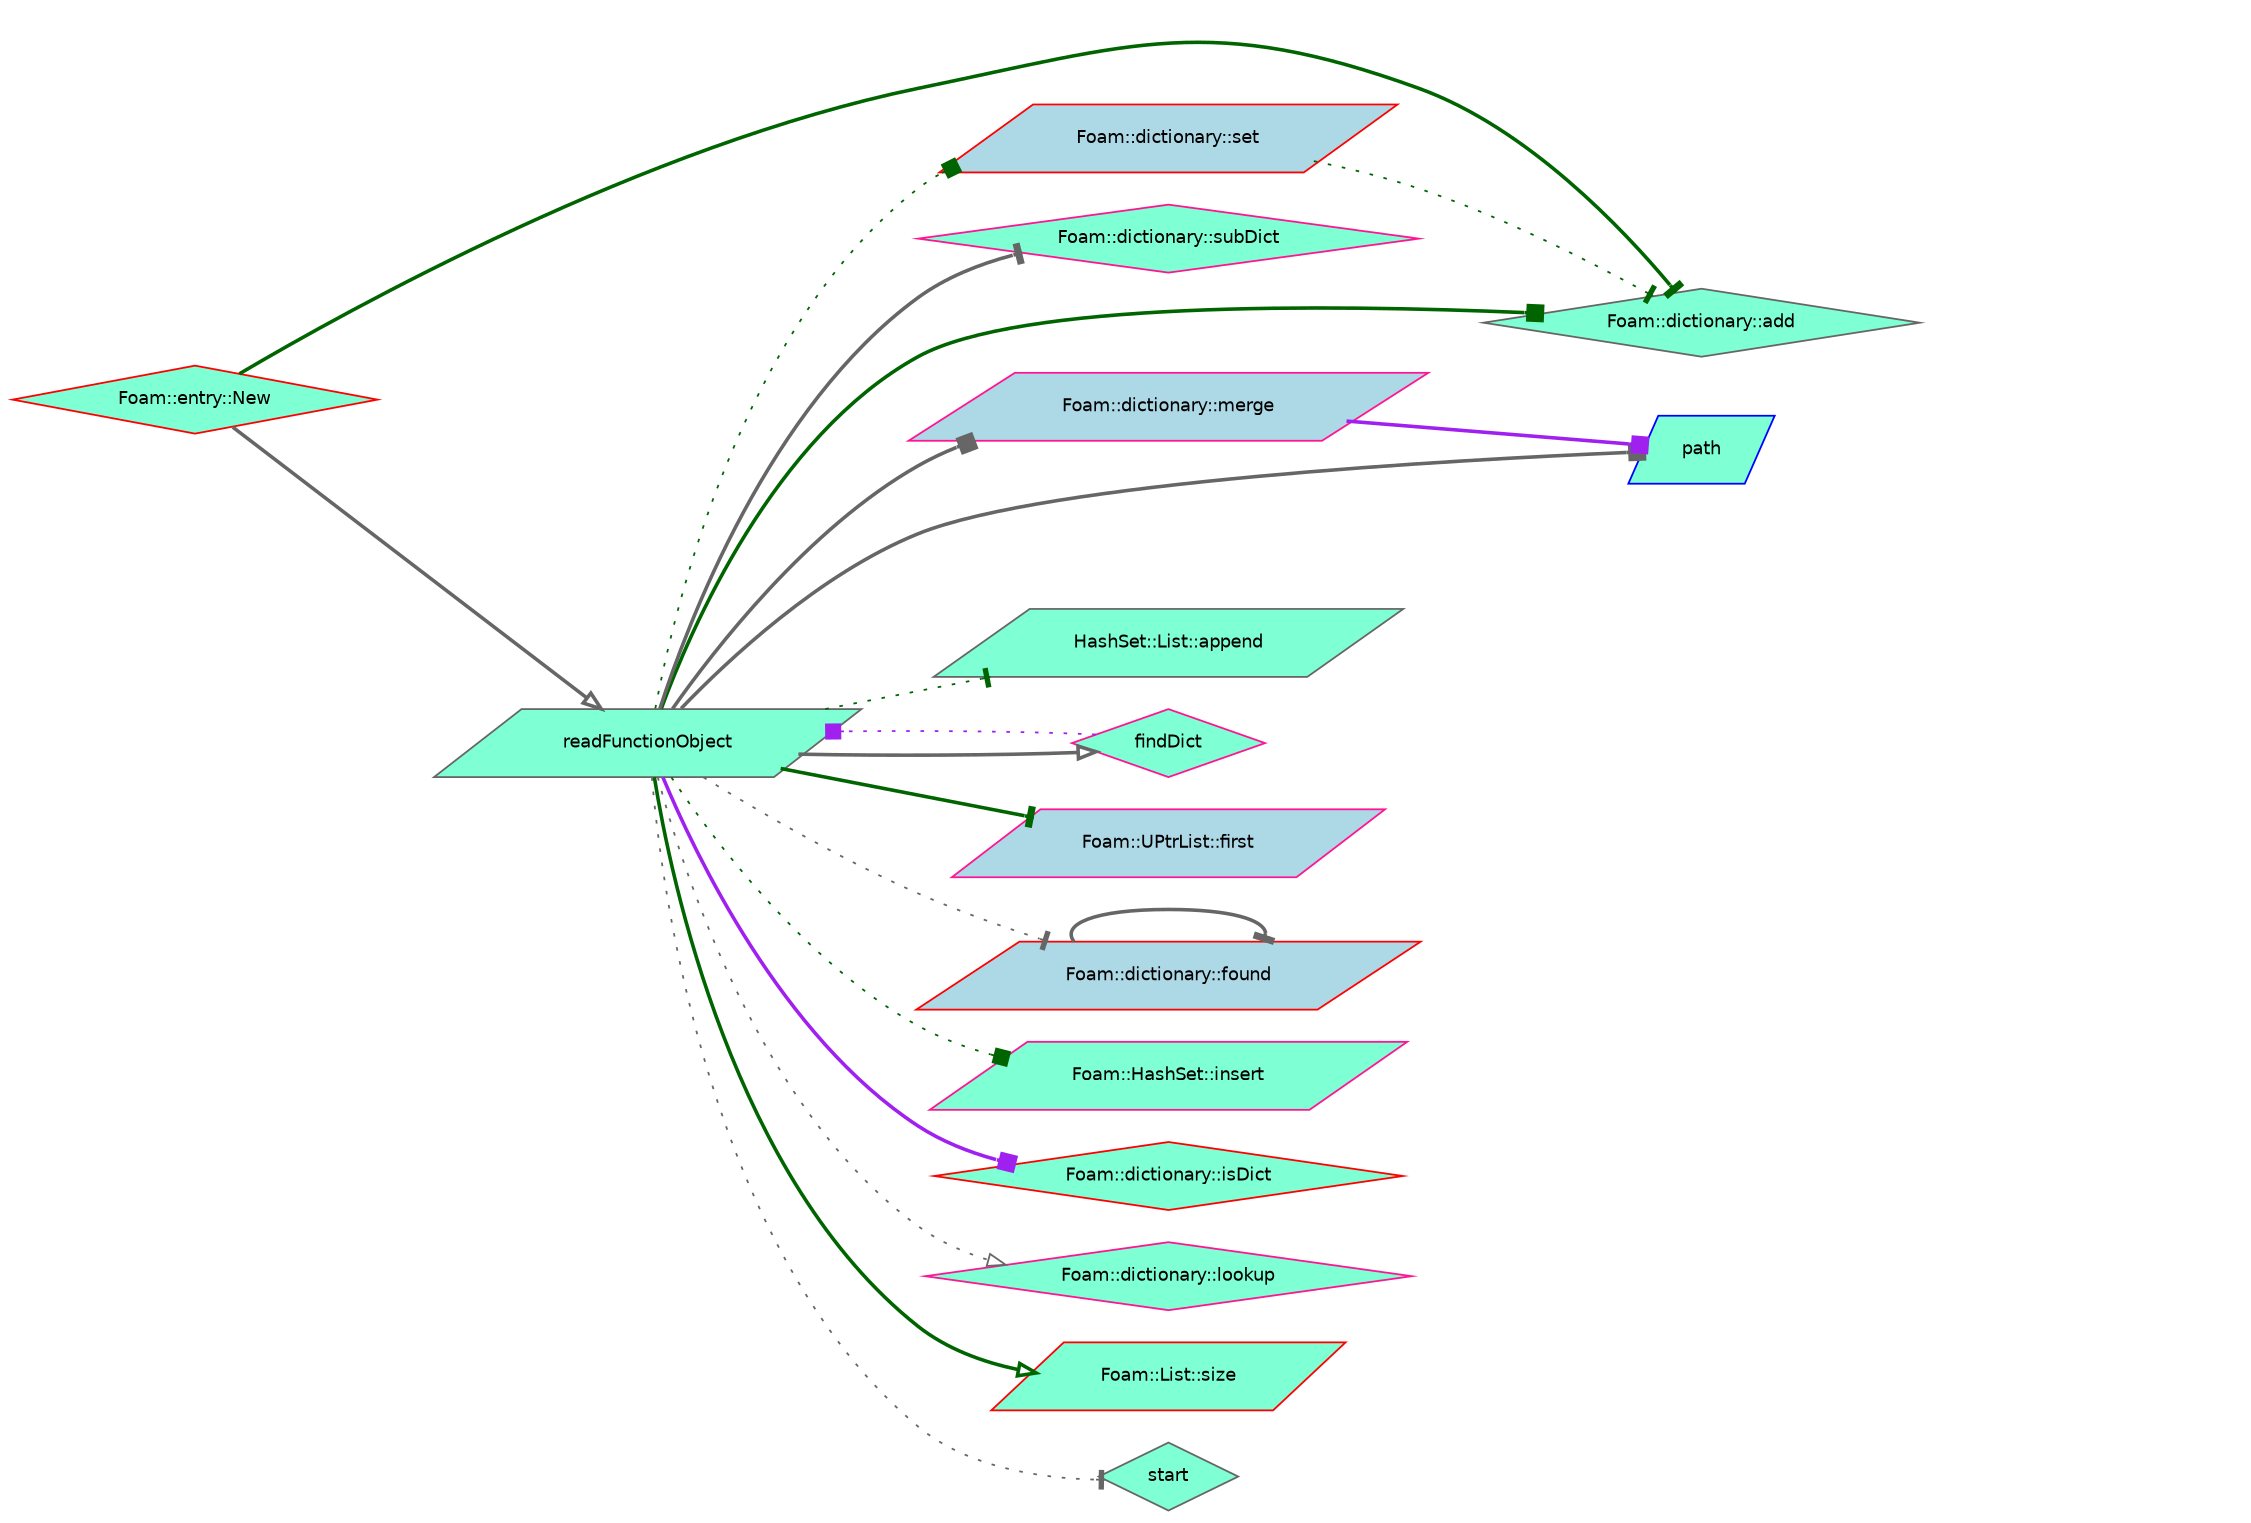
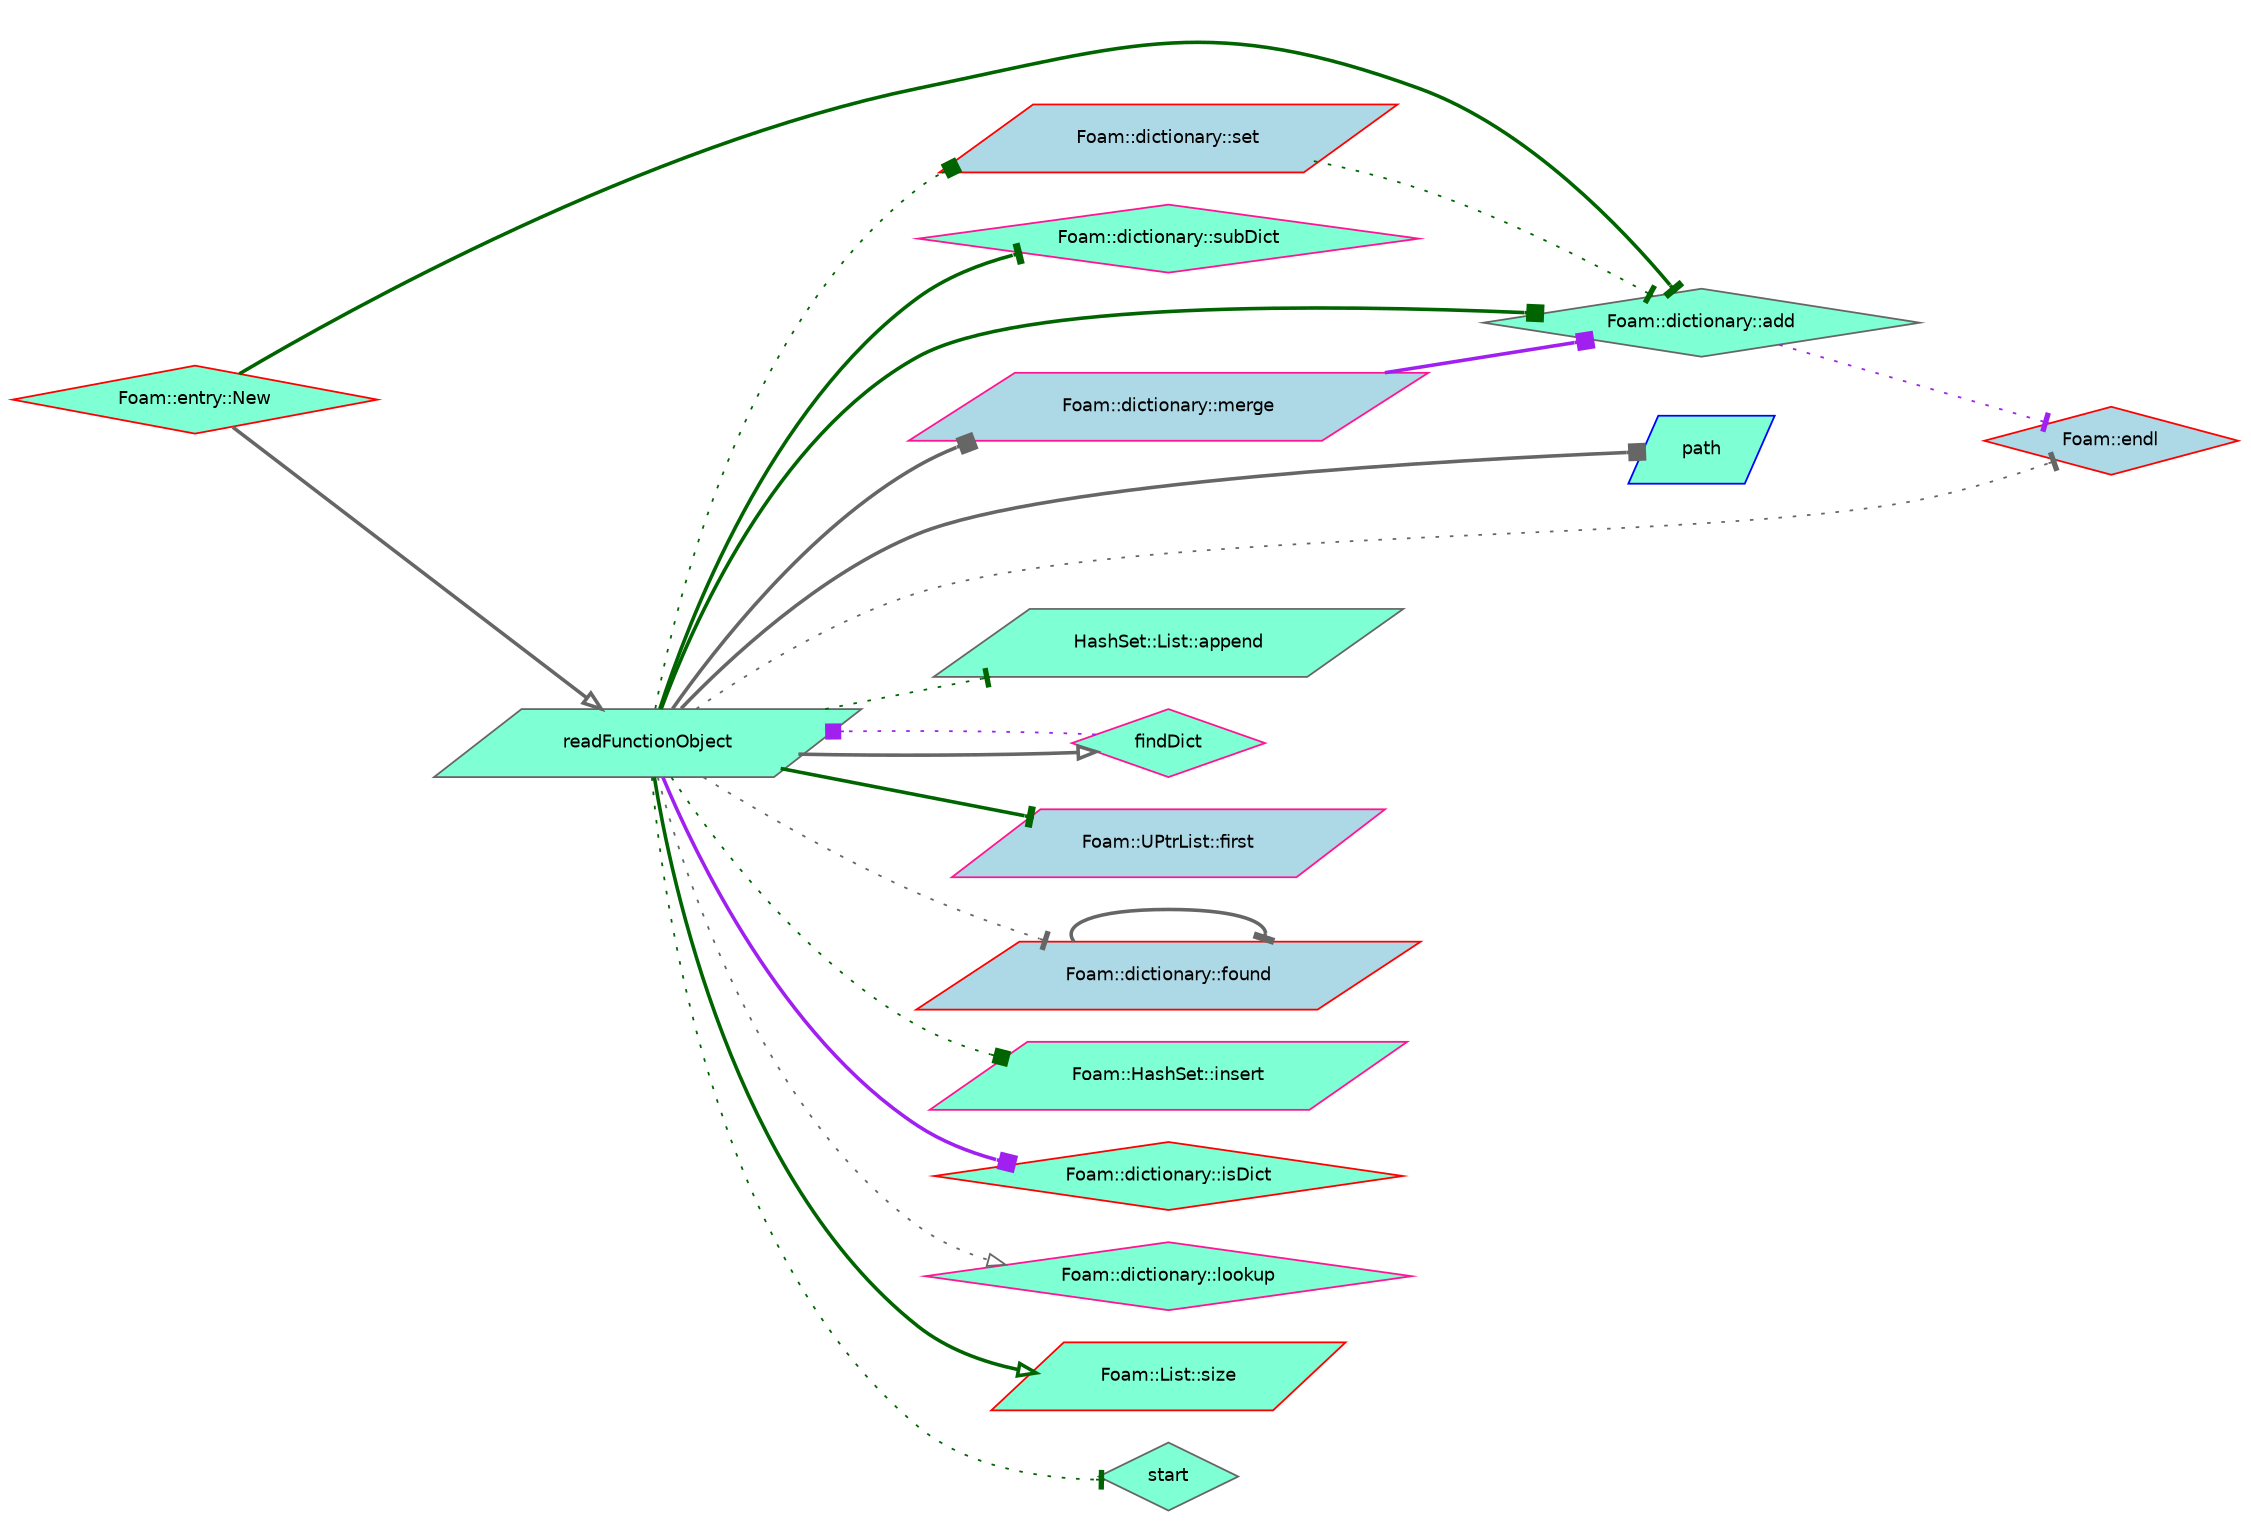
  digraph {
    rankdir=LR
    node [color=red fillcolor=aquamarine fontname=Helvetica fontsize=10 shape=parallelogram style=filled]
    edge [arrowhead=tee color=darkgreen fontname=Helvetica fontsize=10 labelfontname=Helvetica labelfontsize=10 style=bold]
    n1 [color=gray40 fontcolor=black height=0.2 label=readFunctionObject width=0.4]
    n2 [color=gray40 height=0.2 label="Foam::dictionary::add" shape=diamond width=0.4]
+   n3 [fillcolor=lightblue height=0.2 label="Foam::endl" shape=diamond width=0.4]
    n4 [color=gray40 height=0.2 label="HashSet::List::append" width=0.4]
    n5 [color=deeppink height=0.2 label=findDict shape=diamond width=0.4]
    n6 [color=deeppink fillcolor=lightblue height=0.2 label="Foam::UPtrList::first" width=0.4]
    n7 [fillcolor=lightblue height=0.2 label="Foam::dictionary::found" width=0.4]
    n8 [color=deeppink height=0.2 label="Foam::HashSet::insert" width=0.4]
    n9 [height=0.2 label="Foam::dictionary::isDict" shape=diamond width=0.4]
    n10 [color=deeppink height=0.2 label="Foam::dictionary::lookup" shape=diamond width=0.4]
    n11 [color=deeppink fillcolor=lightblue height=0.2 label="Foam::dictionary::merge" width=0.4]
    n12 [color=blue height=0.2 label=path width=0.4]
    n13 [fillcolor=lightblue height=0.2 label="Foam::dictionary::set" width=0.4]
    n14 [height=0.2 label="Foam::List::size" width=0.4]
    n15 [color=gray40 height=0.2 label=start shape=diamond width=0.4]
    n16 [color=deeppink height=0.2 label="Foam::dictionary::subDict" shape=diamond width=0.4]
    n17 [height=0.2 label="Foam::entry::New" shape=diamond width=0.4]
    n1 -> n2 [arrowhead=box]
+   n1 -> n3 [color=gray40 style=dotted]
    n1 -> n4 [style=dotted]
    n1 -> n5 [arrowhead=onormal color=gray40]
    n1 -> n6
    n1 -> n7 [color=gray40 style=dotted]
    n1 -> n8 [arrowhead=box style=dotted]
    n1 -> n9 [arrowhead=box color=purple]
    n1 -> n10 [arrowhead=onormal color=gray40 style=dotted]
    n1 -> n11 [arrowhead=box color=gray40]
    n1 -> n12 [arrowhead=box color=gray40]
    n1 -> n13 [arrowhead=box style=dotted]
    n1 -> n14 [arrowhead=onormal]
-   n1 -> n15 [color=gray40 style=dotted]
-   n1 -> n16 [color=gray40]
+   n1 -> n15 [style=dotted]
+   n1 -> n16
+   n2 -> n3 [color=purple style=dotted]
    n5 -> n1 [arrowhead=box color=purple style=dotted]
    n7 -> n7 [color=gray40]
-   n11 -> n12 [arrowhead=box color=purple]
+   n11 -> n2 [arrowhead=box color=purple]
    n13 -> n2 [style=dotted]
    n17 -> n1 [arrowhead=onormal color=gray40]
    n17 -> n2
  }
